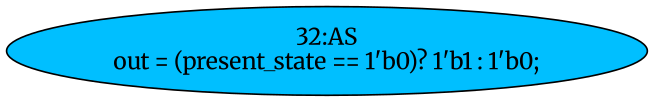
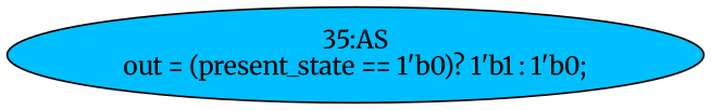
  strict digraph {
    fontname=Merriweather
-   n1 [ast="<pyverilog.vparser.ast.Assign object at 0x7fe18936a110>" def_var="['out']" fillcolor=deepskyblue label="32:AS\nout = (present_state == 1'b0)? 1'b1 : 1'b0;" statements="[]" style=filled typ=Assign use_var="['present_state']" fontname=Merriweather]
+   n1 [ast="<pyverilog.vparser.ast.Assign object at 0x7fe18936a110>" def_var="['out']" fillcolor=deepskyblue label="35:AS\nout = (present_state == 1'b0)? 1'b1 : 1'b0;" statements="[]" style=filled typ=Assign use_var="['present_state']" fontname=Merriweather]
  }
